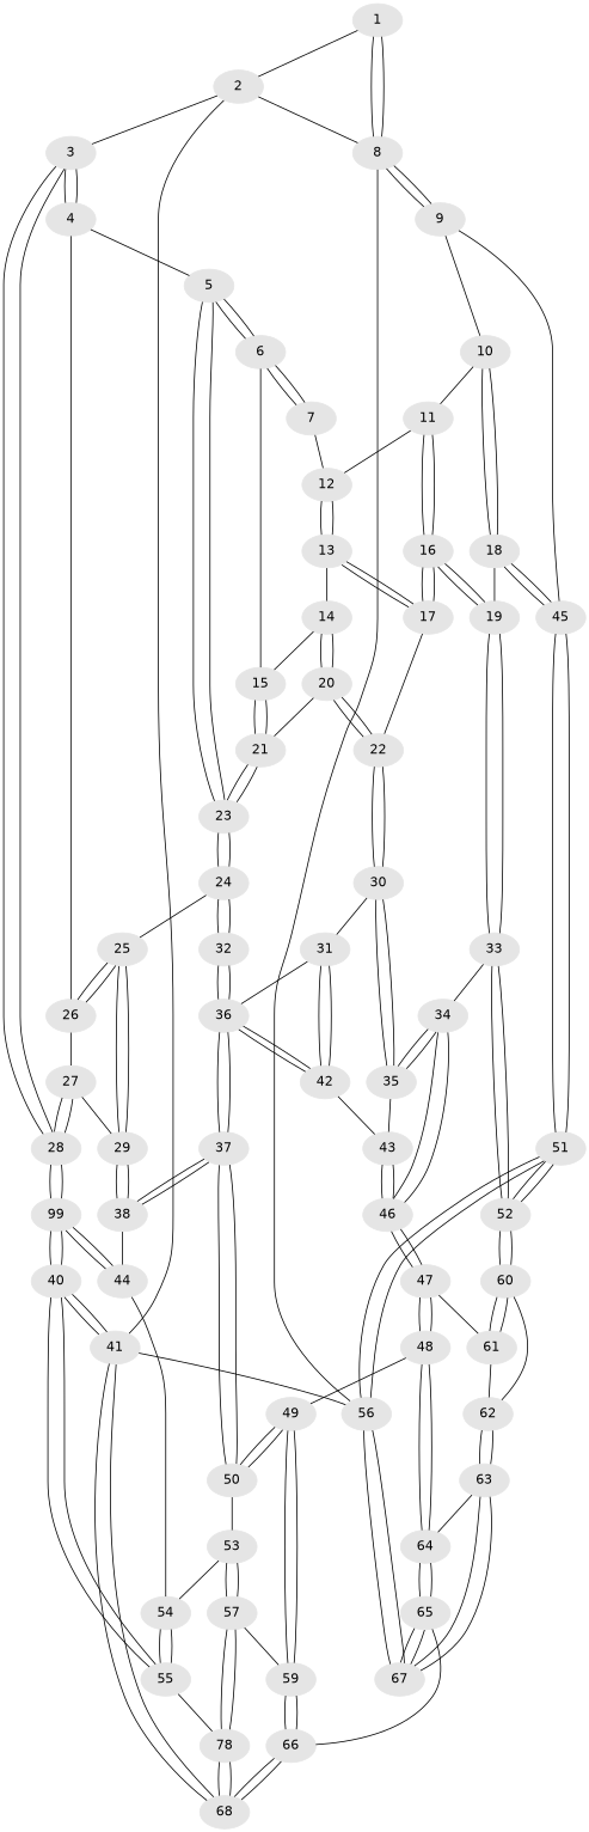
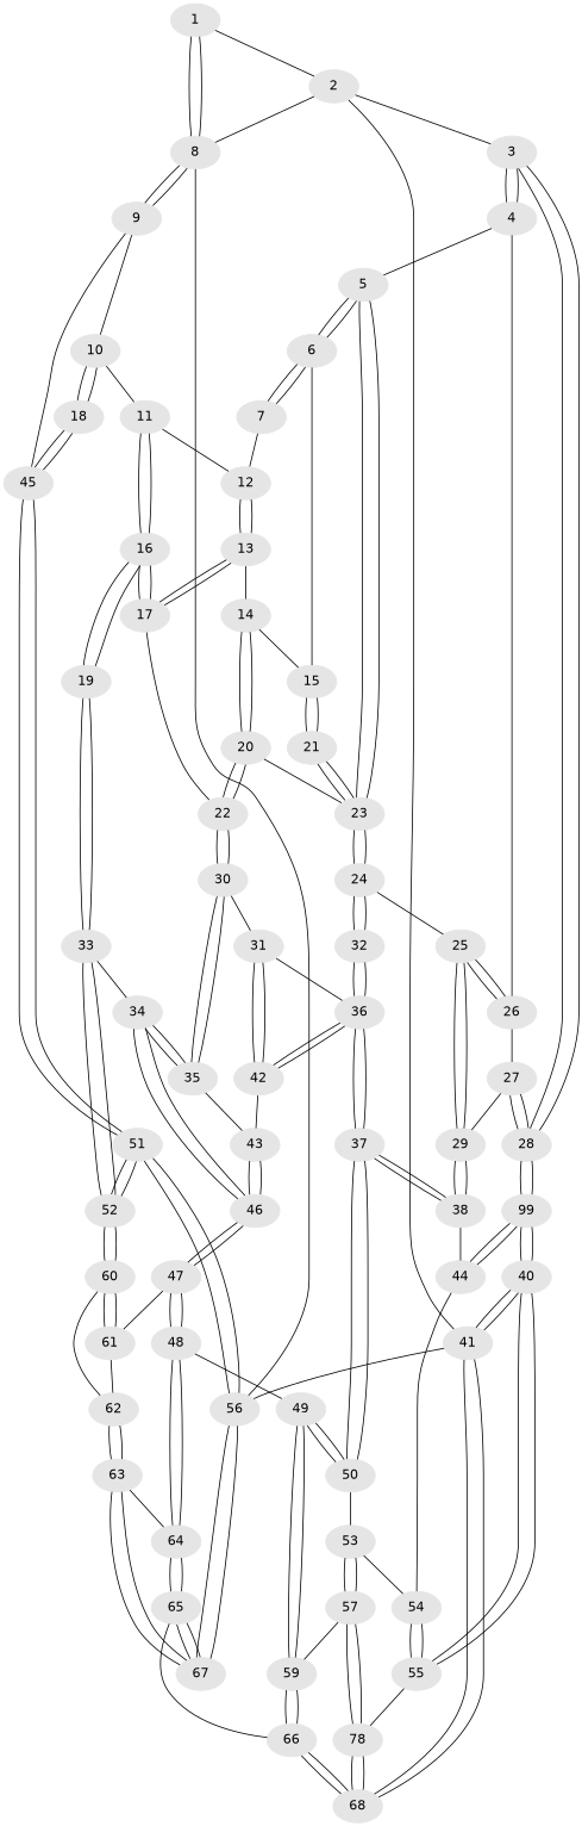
  graph {
    fontname="DejaVu Sans"
    node [color=gray90 fontname="DejaVu Sans" style=filled]
    edge [fontname="DejaVu Sans"]
    1
    2
    8
    3
    41
    9
    56
    4
    28
    68
    5
    26
    n13 [label=99]
    6
    23
    27
    7
    15
    24
    12
    21
    13
    10
    45
    67
    11
    18
    51
    16
    19
    17
    14
    20
    22
    33
    30
    34
    52
    31
    35
    25
    32
    29
    36
    38
    44
    40
    42
    43
    37
    46
    60
    47
    50
    53
    54
    55
    n58 [label=78]
    48
    61
    49
    64
    62
    59
    65
    66
    57
    63
    1 -- 2
    1 -- 8
    1 -- 8
    2 -- 8
    2 -- 3
    2 -- 41
    8 -- 9
    8 -- 9
    8 -- 56
    3 -- 4
    3 -- 4
    3 -- 28
    3 -- 28
    41 -- 56
    41 -- 68
    41 -- 68
    9 -- 10
    9 -- 45
    56 -- 67
    56 -- 67
    4 -- 5
    4 -- 26
    28 -- n13
    28 -- n13
    5 -- 6
    5 -- 6
    5 -- 23
    5 -- 23
    26 -- 27
    n13 -- 44
    n13 -- 44
    n13 -- 40
    n13 -- 40
    6 -- 7
    6 -- 7
    6 -- 15
    23 -- 24
    23 -- 24
    27 -- 28
    27 -- 28
    27 -- 29
    7 -- 12
    15 -- 21
    15 -- 21
    24 -- 25
    24 -- 32
    24 -- 32
    12 -- 13
    12 -- 13
    21 -- 23
    21 -- 23
    13 -- 17
    13 -- 17
    13 -- 14
    10 -- 11
    10 -- 18
    10 -- 18
    45 -- 51
    45 -- 51
    11 -- 12
    11 -- 16
    11 -- 16
    18 -- 45
    18 -- 45
-   18 -- 19
    51 -- 56
    51 -- 56
    51 -- 52
    51 -- 52
    16 -- 19
    16 -- 19
    16 -- 17
    16 -- 17
    19 -- 33
    19 -- 33
    17 -- 22
    14 -- 15
    14 -- 20
    14 -- 20
-   20 -- 21
+   20 -- 23
    20 -- 22
    20 -- 22
    22 -- 30
    22 -- 30
    33 -- 34
    33 -- 52
    33 -- 52
    30 -- 31
    30 -- 35
    30 -- 35
    34 -- 35
    34 -- 35
    34 -- 46
    34 -- 46
    52 -- 60
    52 -- 60
    31 -- 36
    31 -- 42
    31 -- 42
    35 -- 43
    25 -- 26
    25 -- 26
    25 -- 29
    25 -- 29
    32 -- 36
    32 -- 36
    29 -- 38
    29 -- 38
    36 -- 42
    36 -- 42
    36 -- 37
    36 -- 37
    38 -- 44
    44 -- 54
    40 -- 41
    40 -- 41
    40 -- 55
    40 -- 55
    42 -- 43
    43 -- 46
    43 -- 46
    37 -- 38
    37 -- 38
    37 -- 50
    37 -- 50
    46 -- 47
    46 -- 47
    60 -- 61
    60 -- 61
    60 -- 62
    47 -- 48
    47 -- 48
    47 -- 61
    50 -- 53
    53 -- 54
    53 -- 57
    53 -- 57
    54 -- 55
    54 -- 55
    55 -- n58
    n58 -- 68
    n58 -- 68
    48 -- 49
    48 -- 64
    48 -- 64
    61 -- 62
    49 -- 50
    49 -- 50
    49 -- 59
    49 -- 59
    64 -- 65
    64 -- 65
    62 -- 63
    62 -- 63
    59 -- 66
    59 -- 66
    65 -- 67
    65 -- 67
    65 -- 66
    66 -- 68
    66 -- 68
    57 -- n58
    57 -- n58
    57 -- 59
    63 -- 67
    63 -- 67
    63 -- 64
  }
